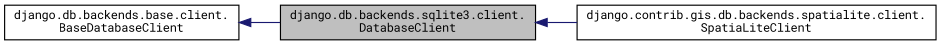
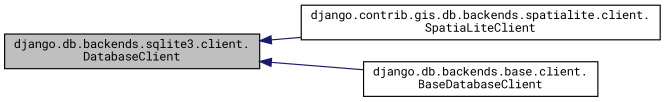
  digraph {
    rankdir=LR
    fontname="Roboto Mono"
    node [color=black fillcolor=white fontname="Roboto Mono" fontsize=10 shape=record style=filled]
    edge [color=midnightblue dir=back fontname="Roboto Mono" fontsize=10 labelfontname=Helvetica labelfontsize=10 style=solid]
    n1 [fillcolor=grey75 fontcolor=black height=0.2 label="django.db.backends.sqlite3.client.\lDatabaseClient" width=0.4]
    n2 [height=0.2 label="django.contrib.gis.db.backends.spatialite.client.\lSpatiaLiteClient" width=0.4]
    n3 [height=0.2 label="django.db.backends.base.client.\lBaseDatabaseClient" width=0.4]
    n1 -> n2
-   n3 -> n1
+   n1 -> n3
  }
